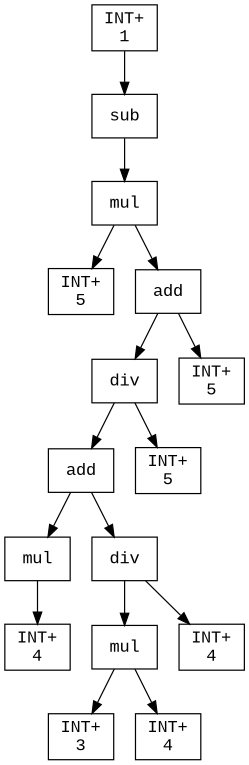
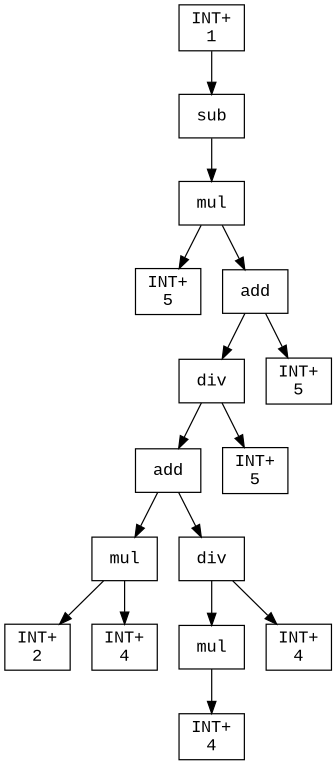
  digraph {
    fontname="Liberation Mono"
    node [fontname="Liberation Mono" shape=box]
    edge [fontname="Liberation Mono"]
    n1 [label=sub]
    n2 [label=mul]
    n3 [label="INT+\n5"]
    n4 [label=add]
    n5 [label="INT+\n1"]
    n6 [label=div]
    n7 [label="INT+\n5"]
    n8 [label=add]
    n9 [label="INT+\n5"]
    n10 [label=mul]
    n11 [label=div]
+   n12 [label="INT+\n2"]
    n13 [label="INT+\n4"]
    n14 [label=mul]
    n15 [label="INT+\n4"]
-   n16 [label="INT+\n3"]
    n17 [label="INT+\n4"]
    n1 -> n2
    n2 -> n3
    n2 -> n4
    n4 -> n6
    n4 -> n7
    n5 -> n1
    n6 -> n8
    n6 -> n9
    n8 -> n10
    n8 -> n11
+   n10 -> n12
    n10 -> n13
    n11 -> n14
    n11 -> n15
-   n14 -> n16
    n14 -> n17
  }
